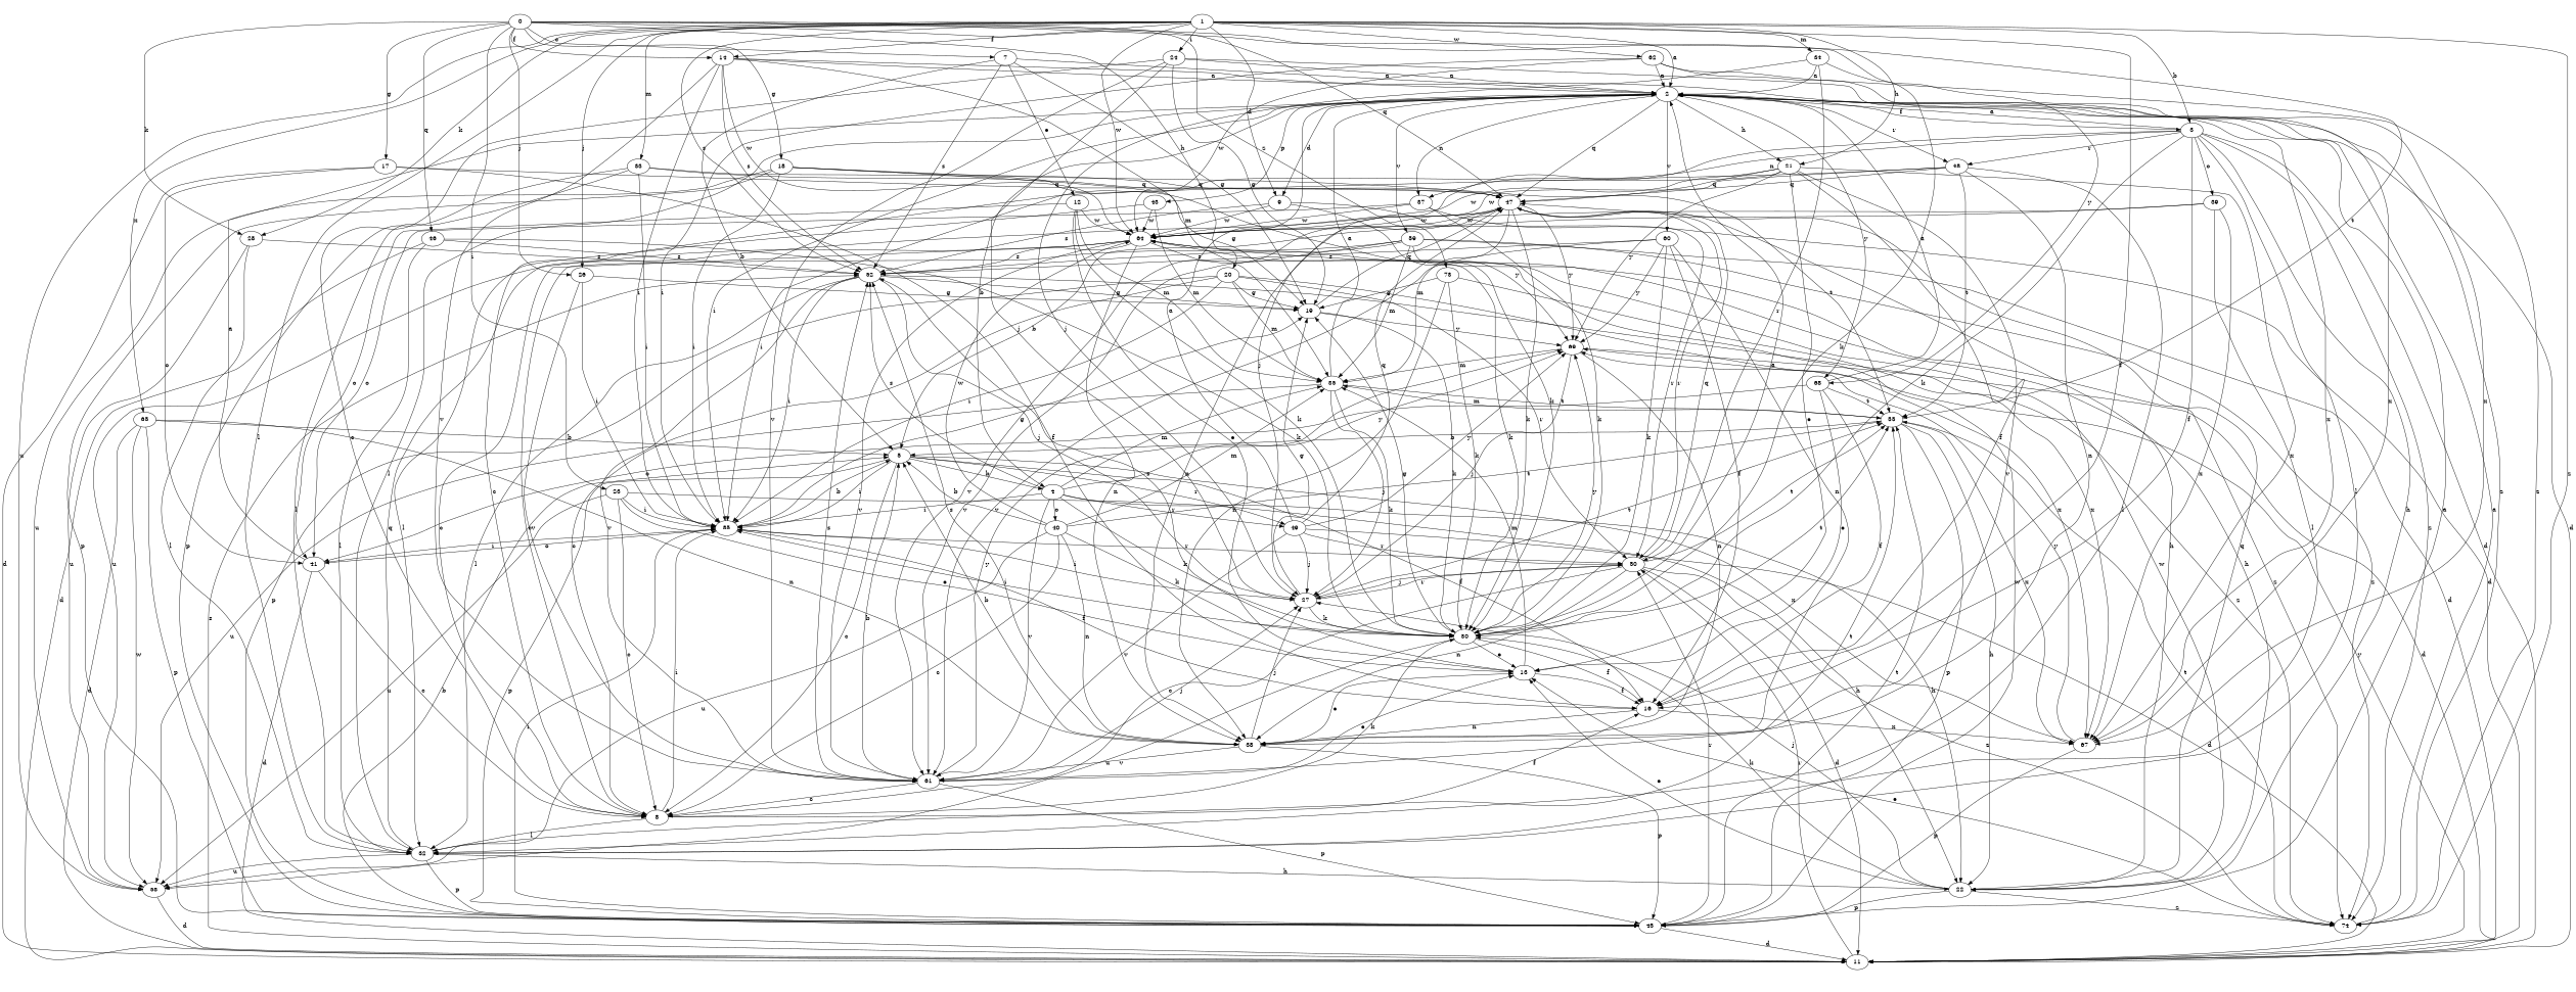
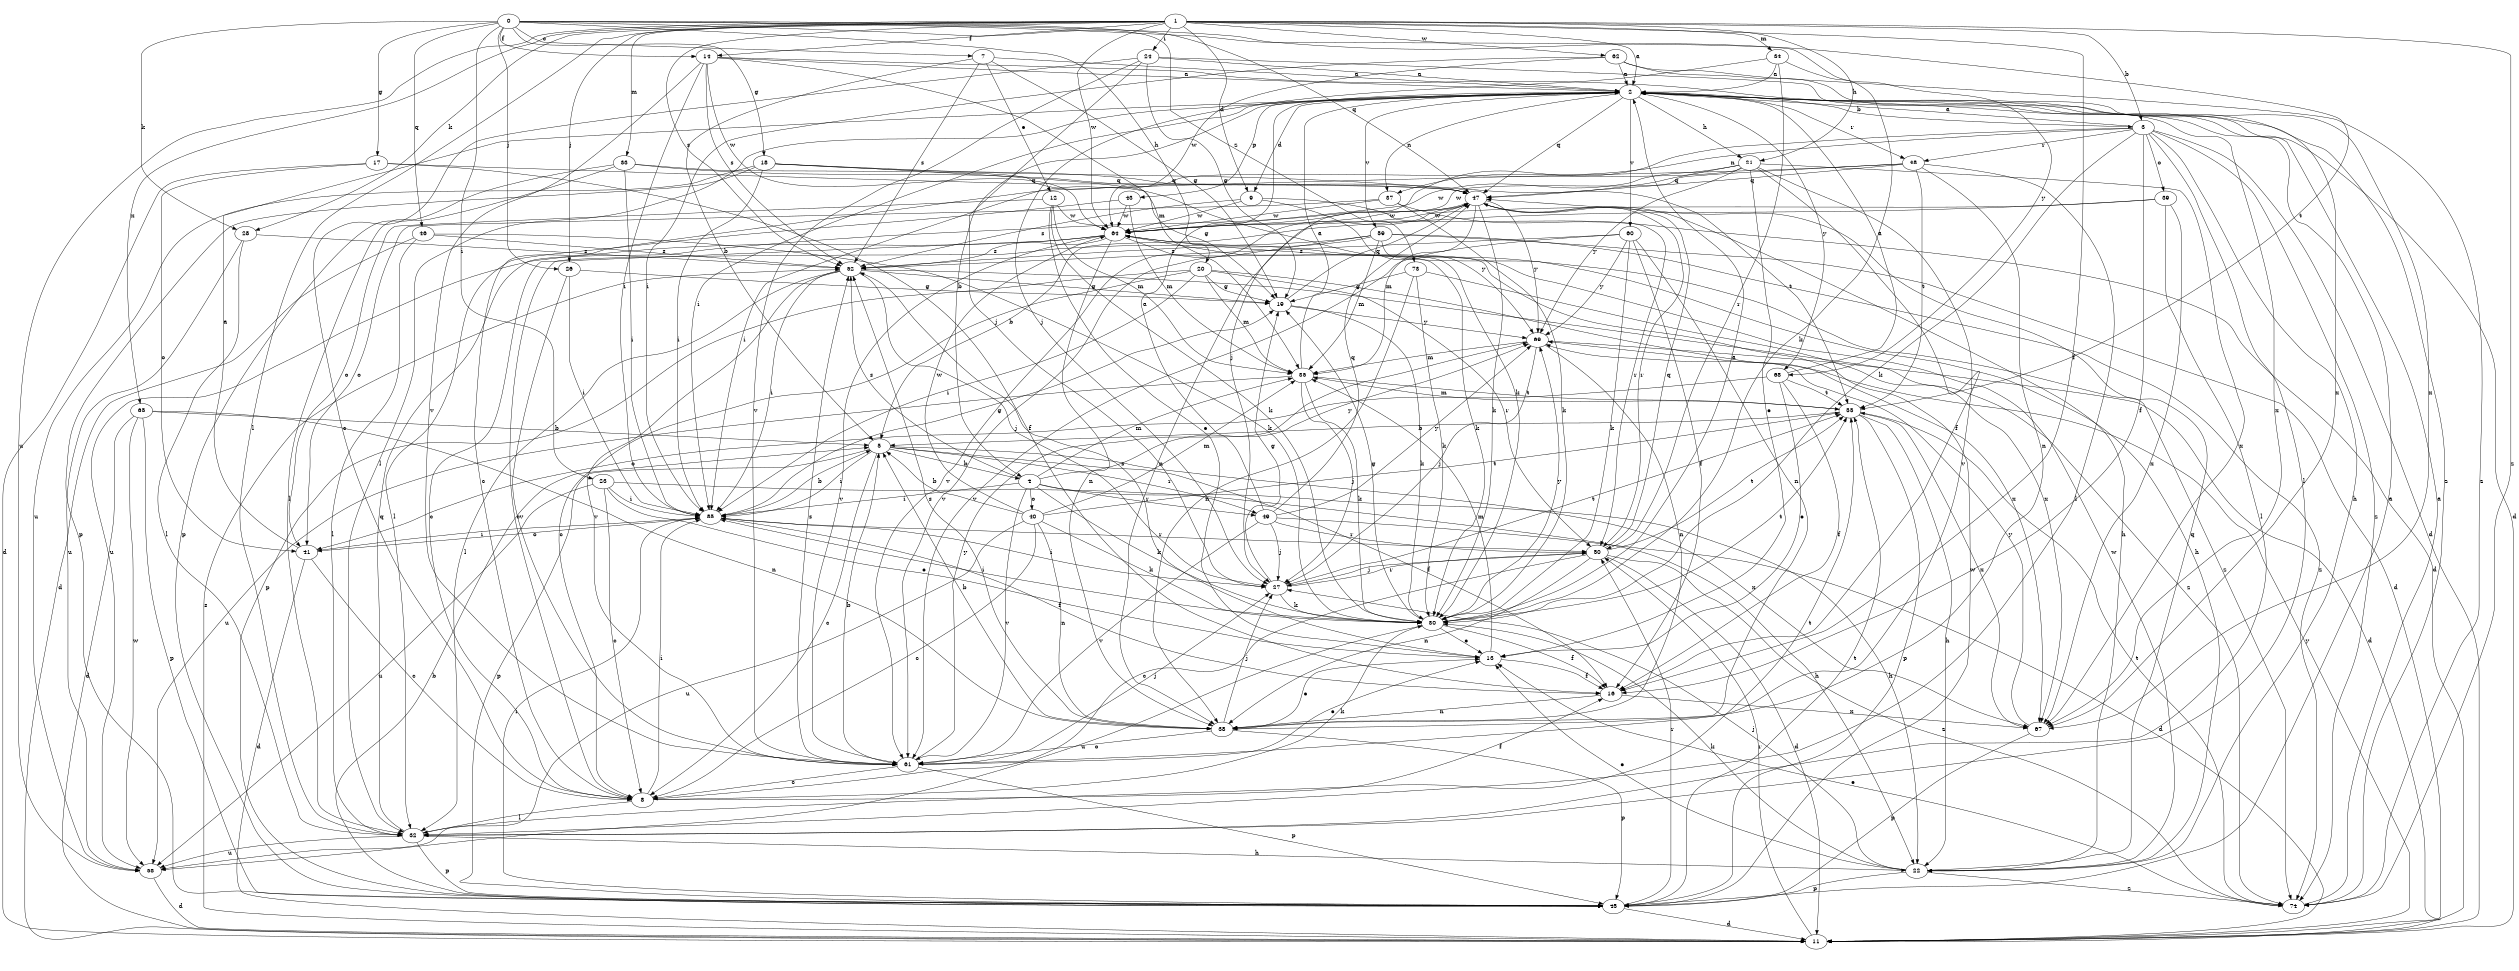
  strict digraph {
    0
    7
    14
    17
    18
    20
    23
    26
    28
    46
    47
    55
    68
    73
    2
    52
    5
    12
    19
    64
    74
    n22 [label=85]
    35
    61
    16
    11
    41
    58
    45
    67
    8
    50
    22
    13
    32
    30
    69
    38
    1
    3
    9
    21
    24
    33
    34
    62
    65
    4
    37
    43
    48
    59
    60
    27
    39
    40
    49
    0 -> 7 [label=c]
    0 -> 14 [label=f]
    0 -> 17 [label=g]
    0 -> 18 [label=g]
    0 -> 20 [label=h]
    0 -> 23 [label=i]
    0 -> 26 [label=j]
    0 -> 28 [label=k]
    0 -> 46 [label=q]
    0 -> 47 [label=q]
    0 -> 55 [label=t]
    0 -> 68 [label=y]
    0 -> 73 [label=z]
    7 -> 2 [label=a]
    7 -> 52 [label=s]
    7 -> 5 [label=b]
    7 -> 12 [label=e]
    7 -> 19 [label=g]
    14 -> 2 [label=a]
    14 -> 52 [label=s]
    14 -> 64 [label=w]
    14 -> 74 [label=z]
    14 -> n22 [label=i]
    14 -> 35 [label=m]
    14 -> 61 [label=v]
    17 -> 47 [label=q]
    17 -> 16 [label=f]
    17 -> 11 [label=d]
    17 -> 41 [label=o]
    18 -> 47 [label=q]
    18 -> 55 [label=t]
    18 -> 19 [label=g]
    18 -> n22 [label=i]
    18 -> 58 [label=u]
    18 -> 45 [label=p]
    20 -> 19 [label=g]
    20 -> n22 [label=i]
    20 -> 35 [label=m]
    20 -> 45 [label=p]
    20 -> 67 [label=x]
    20 -> 8 [label=c]
    20 -> 50 [label=r]
    23 -> n22 [label=i]
    23 -> 58 [label=u]
    23 -> 8 [label=c]
    23 -> 22 [label=h]
    23 -> 13 [label=e]
    26 -> 19 [label=g]
    26 -> n22 [label=i]
    26 -> 61 [label=v]
    28 -> 52 [label=s]
    28 -> 58 [label=u]
    28 -> 32 [label=l]
    46 -> 52 [label=s]
    46 -> 11 [label=d]
    46 -> 32 [label=l]
    46 -> 30 [label=k]
    47 -> 64 [label=w]
    47 -> 35 [label=m]
    47 -> 61 [label=v]
    47 -> 50 [label=r]
    47 -> 22 [label=h]
    47 -> 30 [label=k]
    47 -> 69 [label=y]
    47 -> 38 [label=n]
    55 -> 5 [label=b]
    55 -> 35 [label=m]
    55 -> 45 [label=p]
    55 -> 67 [label=x]
    55 -> 22 [label=h]
    68 -> 55 [label=t]
    68 -> 2 [label=a]
    68 -> 16 [label=f]
    68 -> 41 [label=o]
    68 -> 13 [label=e]
    73 -> 19 [label=g]
    73 -> 67 [label=x]
    73 -> 30 [label=k]
    73 -> 38 [label=n]
    2 -> 47 [label=q]
    2 -> 68 [label=y]
    2 -> n22 [label=i]
    2 -> 11 [label=d]
    2 -> 67 [label=x]
    2 -> 32 [label=l]
-   2 -> 3 [label=f]
+   2 -> 3 [label=b]
    2 -> 9 [label=d]
    2 -> 21 [label=h]
    2 -> 4 [label=b]
    2 -> 37 [label=n]
    2 -> 43 [label=p]
    2 -> 48 [label=r]
    2 -> 59 [label=v]
    2 -> 60 [label=v]
    52 -> 19 [label=g]
    52 -> 74 [label=z]
    52 -> n22 [label=i]
    52 -> 61 [label=v]
    52 -> 32 [label=l]
    52 -> 27 [label=j]
    5 -> n22 [label=i]
    5 -> 16 [label=f]
    5 -> 45 [label=p]
    5 -> 67 [label=x]
    5 -> 8 [label=c]
    5 -> 4 [label=b]
    5 -> 49 [label=r]
    12 -> 64 [label=w]
    12 -> 35 [label=m]
    12 -> 41 [label=o]
    12 -> 13 [label=e]
    12 -> 30 [label=k]
    19 -> 47 [label=q]
    19 -> 30 [label=k]
    19 -> 69 [label=y]
    64 -> 52 [label=s]
    64 -> 74 [label=z]
    64 -> 61 [label=v]
    64 -> 58 [label=u]
    64 -> 8 [label=c]
    64 -> 30 [label=k]
    64 -> 38 [label=n]
    74 -> 55 [label=t]
    74 -> 2 [label=a]
    74 -> 13 [label=e]
    n22 -> 5 [label=b]
    n22 -> 19 [label=g]
    n22 -> 16 [label=f]
    n22 -> 41 [label=o]
    n22 -> 50 [label=r]
    35 -> 55 [label=t]
    35 -> 2 [label=a]
    35 -> 58 [label=u]
    35 -> 30 [label=k]
    35 -> 27 [label=j]
    61 -> 52 [label=s]
    61 -> 5 [label=b]
    61 -> 45 [label=p]
    61 -> 8 [label=c]
    61 -> 13 [label=e]
    61 -> 69 [label=y]
    61 -> 27 [label=j]
    16 -> 67 [label=x]
    16 -> 38 [label=n]
    11 -> 52 [label=s]
    11 -> 50 [label=r]
    11 -> 69 [label=y]
    41 -> 2 [label=a]
    41 -> n22 [label=i]
    41 -> 11 [label=d]
    41 -> 8 [label=c]
    58 -> 11 [label=d]
    45 -> 55 [label=t]
    45 -> 2 [label=a]
    45 -> 5 [label=b]
    45 -> 64 [label=w]
    45 -> n22 [label=i]
    45 -> 11 [label=d]
    45 -> 50 [label=r]
    67 -> 45 [label=p]
    67 -> 69 [label=y]
    8 -> n22 [label=i]
    8 -> 16 [label=f]
    8 -> 32 [label=l]
    8 -> 30 [label=k]
    50 -> 47 [label=q]
    50 -> 55 [label=t]
    50 -> 74 [label=z]
    50 -> 11 [label=d]
    50 -> 8 [label=c]
    50 -> 38 [label=n]
    50 -> 27 [label=j]
    22 -> 47 [label=q]
    22 -> 64 [label=w]
    22 -> 74 [label=z]
    22 -> 45 [label=p]
    22 -> 13 [label=e]
    22 -> 30 [label=k]
    22 -> 27 [label=j]
    13 -> 52 [label=s]
    13 -> 35 [label=m]
    13 -> 16 [label=f]
    32 -> 47 [label=q]
    32 -> 55 [label=t]
    32 -> 58 [label=u]
    32 -> 45 [label=p]
    32 -> 22 [label=h]
    30 -> 55 [label=t]
    30 -> 2 [label=a]
    30 -> 19 [label=g]
    30 -> n22 [label=i]
    30 -> 16 [label=f]
    30 -> 58 [label=u]
    30 -> 13 [label=e]
    30 -> 69 [label=y]
    69 -> 35 [label=m]
    69 -> 11 [label=d]
    69 -> 38 [label=n]
    69 -> 27 [label=j]
    38 -> 52 [label=s]
    38 -> 5 [label=b]
-   38 -> 61 [label=v]
+   38 -> 61 [label=o]
    38 -> 45 [label=p]
    38 -> 13 [label=e]
    38 -> 27 [label=j]
    1 -> 14 [label=f]
    1 -> 26 [label=j]
    1 -> 28 [label=k]
    1 -> 2 [label=a]
    1 -> 52 [label=s]
    1 -> 64 [label=w]
    1 -> 74 [label=z]
    1 -> 16 [label=f]
    1 -> 58 [label=u]
    1 -> 32 [label=l]
    1 -> 3 [label=b]
    1 -> 9 [label=d]
    1 -> 21 [label=h]
    1 -> 24 [label=i]
    1 -> 33 [label=m]
    1 -> 34 [label=m]
    1 -> 62 [label=w]
    1 -> 65 [label=x]
    3 -> 2 [label=a]
    3 -> 74 [label=z]
    3 -> 16 [label=f]
    3 -> 11 [label=d]
    3 -> 22 [label=h]
    3 -> 32 [label=l]
    3 -> 30 [label=k]
    3 -> 37 [label=n]
    3 -> 48 [label=r]
    3 -> 27 [label=j]
    3 -> 39 [label=o]
    9 -> 52 [label=s]
    9 -> 64 [label=w]
    9 -> 50 [label=r]
    9 -> 69 [label=y]
    21 -> 47 [label=q]
    21 -> 64 [label=w]
    21 -> n22 [label=i]
    21 -> 61 [label=v]
    21 -> 16 [label=f]
    21 -> 67 [label=x]
    21 -> 13 [label=e]
    21 -> 69 [label=y]
    24 -> 2 [label=a]
    24 -> 19 [label=g]
    24 -> 61 [label=v]
    24 -> 67 [label=x]
    24 -> 8 [label=c]
    24 -> 27 [label=j]
    33 -> 47 [label=q]
    33 -> n22 [label=i]
    33 -> 45 [label=p]
    33 -> 32 [label=l]
    33 -> 30 [label=k]
    34 -> 2 [label=a]
    34 -> 50 [label=r]
    34 -> 30 [label=k]
    34 -> 27 [label=j]
    62 -> 2 [label=a]
    62 -> 64 [label=w]
    62 -> 74 [label=z]
    62 -> n22 [label=i]
    62 -> 67 [label=x]
    65 -> 5 [label=b]
    65 -> 11 [label=d]
    65 -> 58 [label=w]
    65 -> 45 [label=p]
    65 -> 38 [label=n]
    4 -> 52 [label=s]
    4 -> n22 [label=i]
    4 -> 35 [label=m]
    4 -> 61 [label=v]
    4 -> 22 [label=h]
    4 -> 30 [label=k]
    4 -> 69 [label=y]
    4 -> 40 [label=o]
    4 -> 49 [label=r]
    37 -> 64 [label=w]
    37 -> 11 [label=d]
    37 -> 41 [label=o]
    37 -> 30 [label=k]
    43 -> 64 [label=w]
    43 -> 35 [label=m]
    43 -> 32 [label=l]
    48 -> 47 [label=q]
    48 -> 55 [label=t]
    48 -> 64 [label=w]
    48 -> 8 [label=c]
    48 -> 32 [label=l]
    48 -> 38 [label=n]
    59 -> 52 [label=s]
    59 -> 74 [label=z]
    59 -> 35 [label=m]
    59 -> 61 [label=v]
    59 -> 11 [label=d]
    59 -> 8 [label=c]
    59 -> 22 [label=h]
    60 -> 52 [label=s]
    60 -> 61 [label=v]
    60 -> 16 [label=f]
    60 -> 30 [label=k]
    60 -> 69 [label=y]
    60 -> 38 [label=n]
    27 -> 55 [label=t]
    27 -> 19 [label=g]
    27 -> n22 [label=i]
    27 -> 50 [label=r]
    27 -> 30 [label=k]
    39 -> 5 [label=b]
    39 -> 64 [label=w]
    39 -> 67 [label=x]
    39 -> 32 [label=l]
    40 -> 55 [label=t]
    40 -> 5 [label=b]
    40 -> 64 [label=w]
    40 -> 35 [label=m]
    40 -> 58 [label=u]
    40 -> 8 [label=c]
    40 -> 30 [label=k]
    40 -> 38 [label=n]
    49 -> 47 [label=q]
    49 -> 2 [label=a]
    49 -> 61 [label=v]
    49 -> 11 [label=d]
    49 -> 50 [label=r]
    49 -> 69 [label=y]
    49 -> 27 [label=j]
  }
